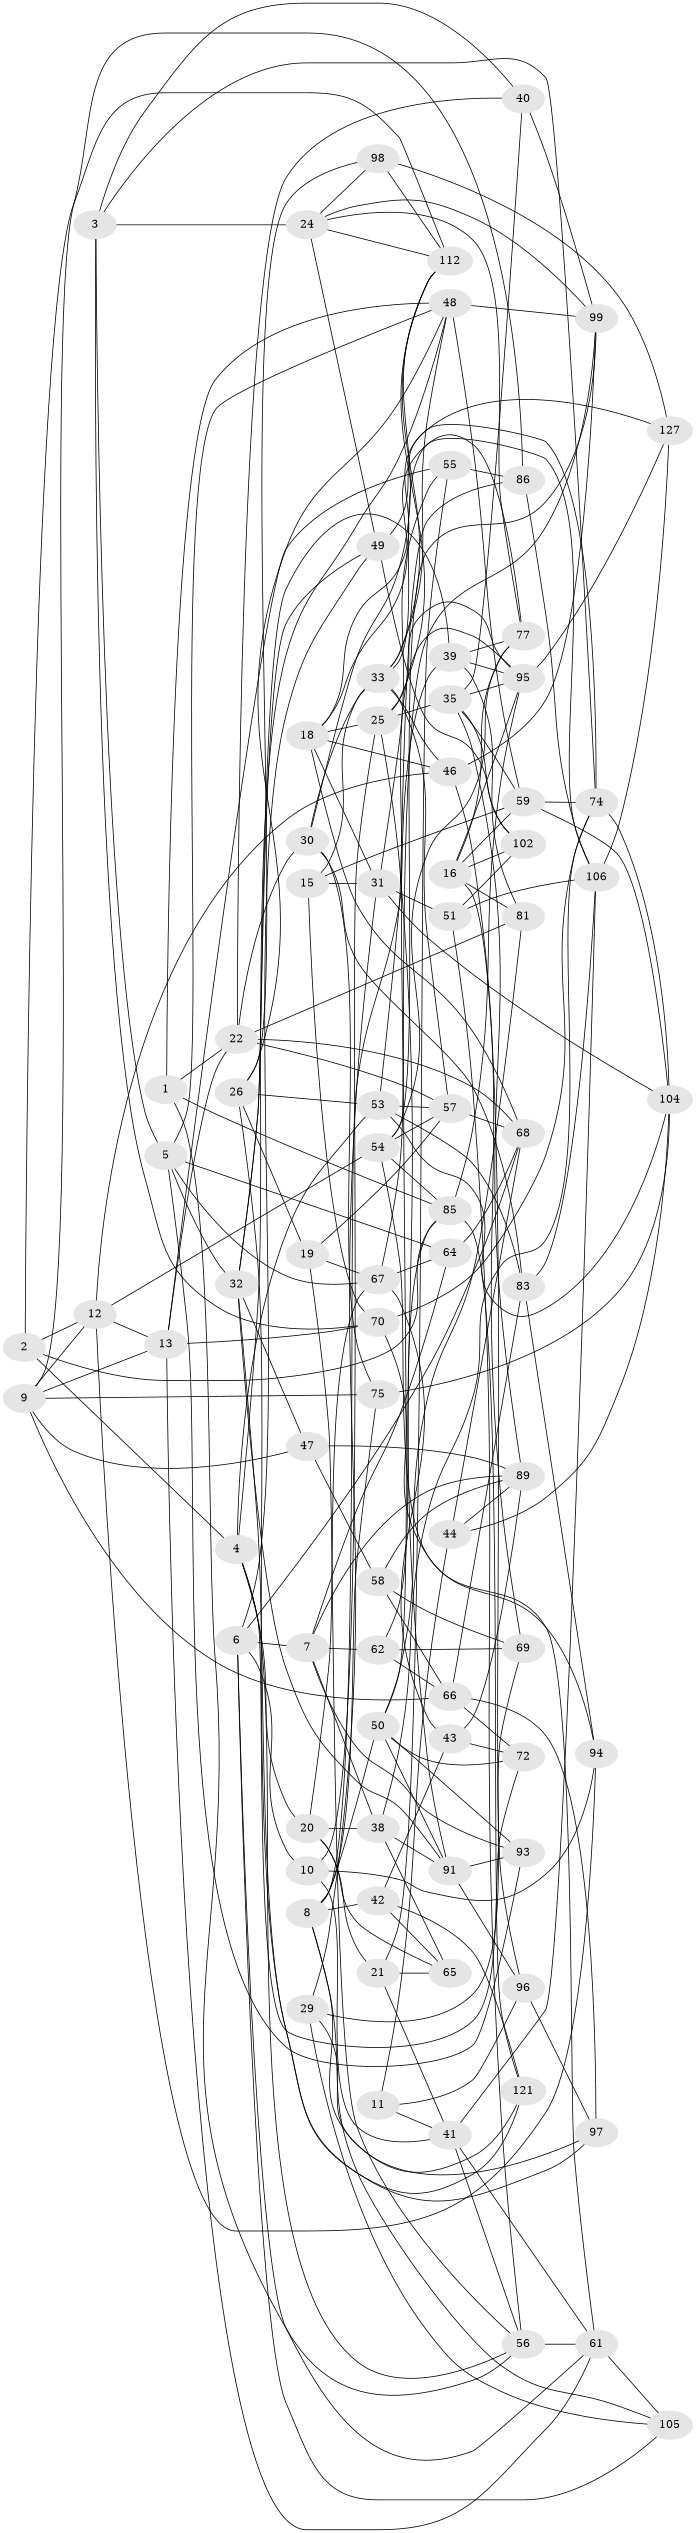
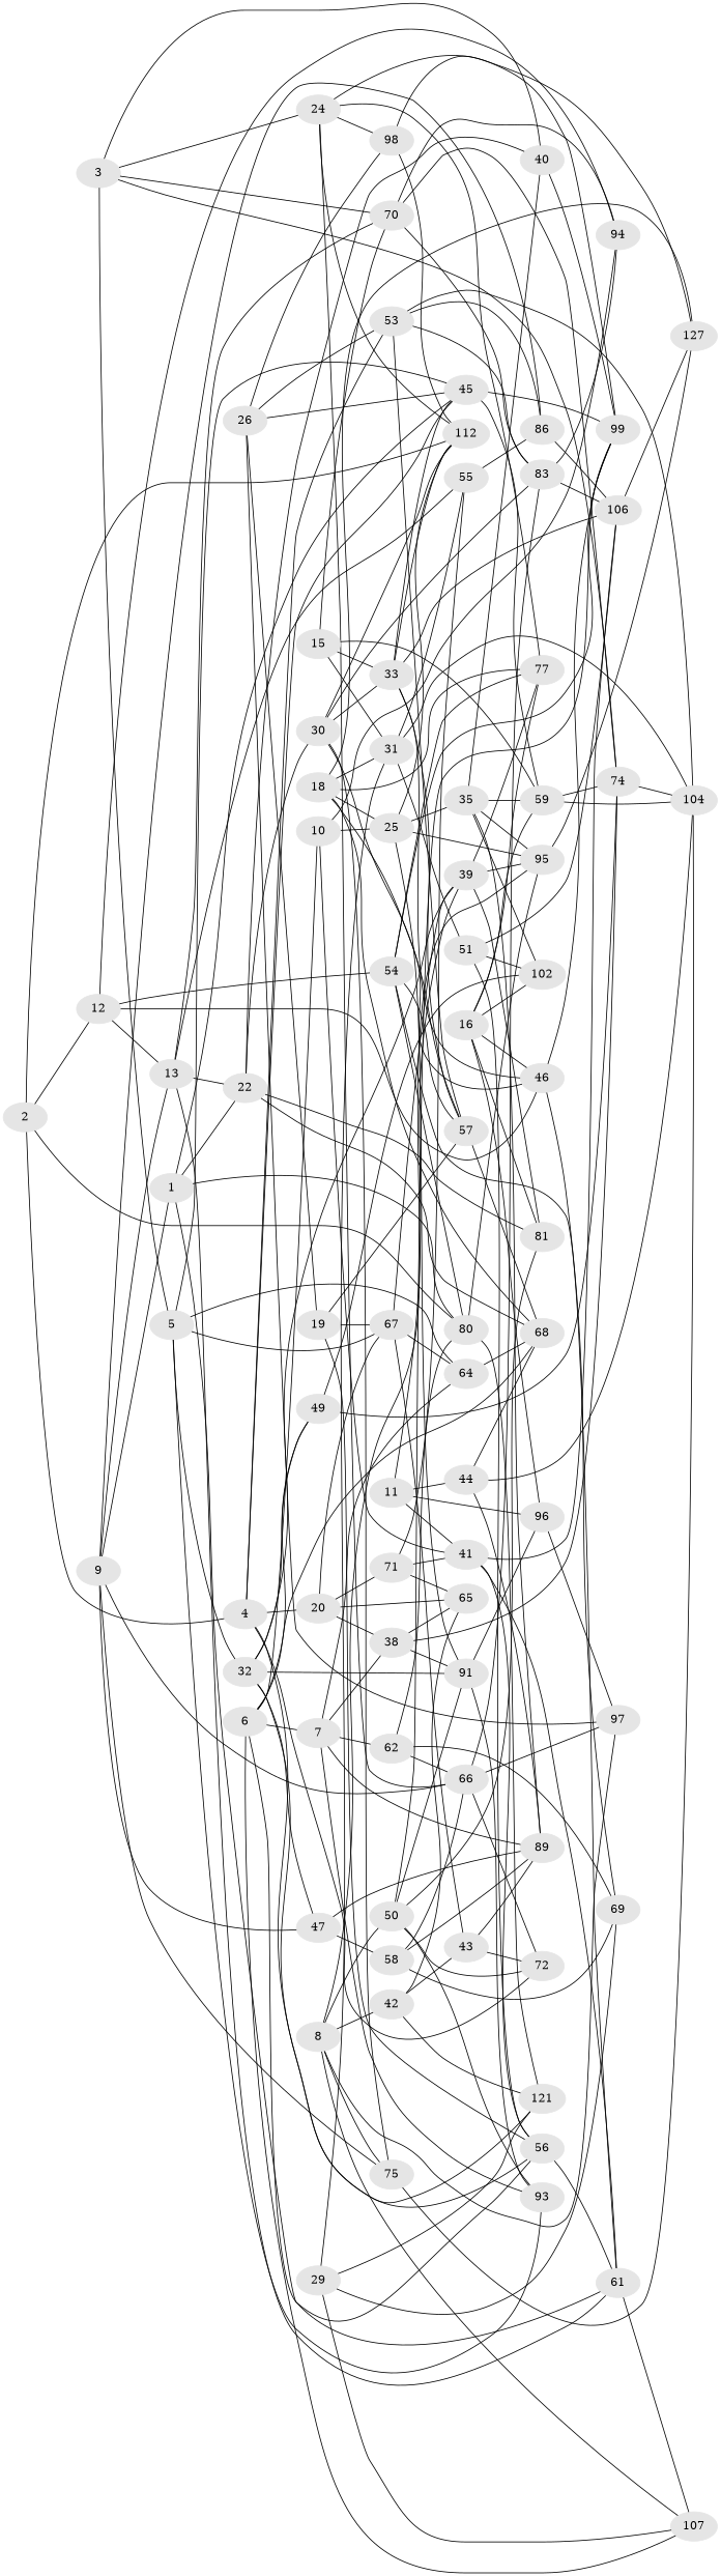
  graph {
    rankdir=LR
    node [color=gray90 style=filled]
    22 [super="+82"]
    40
    68 [super="+84"]
    81
    30 [super="+92"]
    1
-   45 [super="+108" label=48]
+   45 [super="+108"]
    56 [super="+63"]
-   80 [super="+126" label=85]
+   80 [super="+126"]
    59 [super="+119"]
    99 [super="+123"]
    61 [super="+113"]
    95 [super="+110"]
    121
    4 [super="+37"]
    20 [super="+85"]
    53 [super="+73"]
    72
    2
    12 [super="+118"]
    112 [super="+115"]
    13 [super="+14"]
    94
    46 [super="+129"]
    54 [super="+71"]
    3 [super="+87"]
    5 [super="+17"]
    24 [super="+90"]
    70 [super="+78"]
    74 [super="+114"]
    n31 [label=67 super="+67"]
    32 [super="+111"]
    64
    93
    19
    57 [super="+130"]
    49 [super="+105"]
    77 [super="+103"]
    98
    83 [super="+116"]
    104 [super="+124"]
    38 [super="+117"]
-   21
+   21 [label=71]
    65
    102
    86
    39 [super="+100"]
    43
    47
    91 [super="+101"]
    6 [super="+122"]
    7 [super="+28"]
    10
-   107 [label=105]
+   107
    62
    89 [super="+125"]
    25 [super="+76"]
    41 [super="+88"]
    66 [super="+79"]
    69
    8 [super="+34"]
    42
    50 [super="+60"]
    75
    97
    127
    9 [super="+23"]
    55
    58
    106 [super="+120"]
    35 [super="+109"]
    11
    44
    96
    31 [super="+36"]
    51
    15
    33 [super="+48"]
    16 [super="+52"]
    18 [super="+128"]
    26
    29
    22 -- 40
    22 -- 68
    22 -- 81
    22 -- 30
    40 -- 99
    30 -- 112
-   22 -- 57
+   30 -- 57
    30 -- 83
    30 -- 75
    30 -- 33
    1 -- 22
    1 -- 45
    1 -- 56
    1 -- 80
    45 -- 59
    45 -- 99
    56 -- 61
    80 -- 95
    80 -- 121
    59 -- 74
    59 -- 104
    61 -- 107
    95 -- 127
    4 -- 45
    4 -- 56
    4 -- 20
    4 -- 53
    4 -- 72
    20 -- n31
    20 -- 38 [weight=2]
    20 -- 21
    20 -- 65
    53 -- 57
    53 -- 83
    53 -- 104
    53 -- 86
    2 -- 80
    2 -- 4
    2 -- 12
    2 -- 112
    12 -- 13
    12 -- 94
    12 -- 46
    12 -- 54
    13 -- 22
    13 -- 61
    13 -- 70
    13 -- 55
    46 -- 99
    46 -- 69
    54 -- 80
    54 -- 99
    54 -- 61
    54 -- 57
    54 -- 77
    3 -- 40
    3 -- 5
    3 -- 24
    3 -- 70
    3 -- 74
    5 -- 45
    5 -- n31
    5 -- 32
    5 -- 64
    5 -- 93
    24 -- 99
    24 -- 112
-   24 -- 49
+   24 -- 66
    24 -- 77
    24 -- 98
    70 -- 94
    70 -- 74
+   70 -- 83
    74 -- 104
    n31 -- 64
    n31 -- 39
    n31 -- 43
    32 -- 121
    32 -- 49
    32 -- 39
    32 -- 47
    32 -- 91
    64 -- 68
    19 -- 56
    19 -- n31
    19 -- 57
    57 -- 68
    49 -- 74
    49 -- 102
    98 -- 112
    98 -- 127
    83 -- 94
    83 -- 106
    38 -- 74
    38 -- 65
    38 -- 91
    21 -- 65
    21 -- 41
    21 -- 55
    86 -- 106
    39 -- 81
    39 -- 95
    39 -- 77
    43 -- 72
    43 -- 89
    47 -- 89
    47 -- 58
    91 -- 93
    91 -- 96
    6 -- 68
    6 -- 61
    6 -- 49
    6 -- 7
    6 -- 10
    6 -- 107
    7 -- 64
    7 -- 93
    7 -- 38
    7 -- 62
    7 -- 89
    10 -- 94
    10 -- 25
    10 -- 41
    62 -- 80
    62 -- 66
    62 -- 69
    25 -- 95
    25 -- 112
    25 -- 91
    25 -- 35
    41 -- 56
    41 -- 61
    41 -- 106
    66 -- 72
    66 -- 83
    66 -- 97
    8 -- 95
    8 -- 107
    8 -- 42
    8 -- 50
    8 -- 75
    8 -- 97
    42 -- 121
    42 -- 65
    42 -- 43
    50 -- 81
    50 -- 99
    50 -- 72
    50 -- 93
    50 -- 91
    75 -- 104
-   9 -- 12
+   9 -- 1
    9 -- 13
    9 -- 86
    9 -- 47
    9 -- 66
    9 -- 75
    55 -- 86
    58 -- 89
    58 -- 66
    58 -- 69
    106 -- 127
    35 -- 40
    35 -- 59
    35 -- 95
    35 -- 102
    35 -- 89
+   11 -- 39
    11 -- 41
    11 -- 44
    11 -- 96
    44 -- 68
    44 -- 104
    44 -- 89
    96 -- 97
    31 -- 104
    31 -- 55
    31 -- 51
    51 -- 56
    51 -- 102
    51 -- 106
    15 -- 59
    15 -- 70
    15 -- 31
    15 -- 33
    33 -- 45
    33 -- 112
    33 -- 46
    33 -- 57
    33 -- 106
    16 -- 81
    16 -- 59
-   16 -- 95
+   16 -- 46
    16 -- 77
    16 -- 102
    16 -- 96
    18 -- 68
    18 -- 46
    18 -- 77
    18 -- 25
    18 -- 127
    18 -- 31
    26 -- 45
    26 -- 53
    26 -- 19
    26 -- 98
    26 -- 97
    29 -- 121
    29 -- 107
    29 -- 69
    29 -- 31
  }
